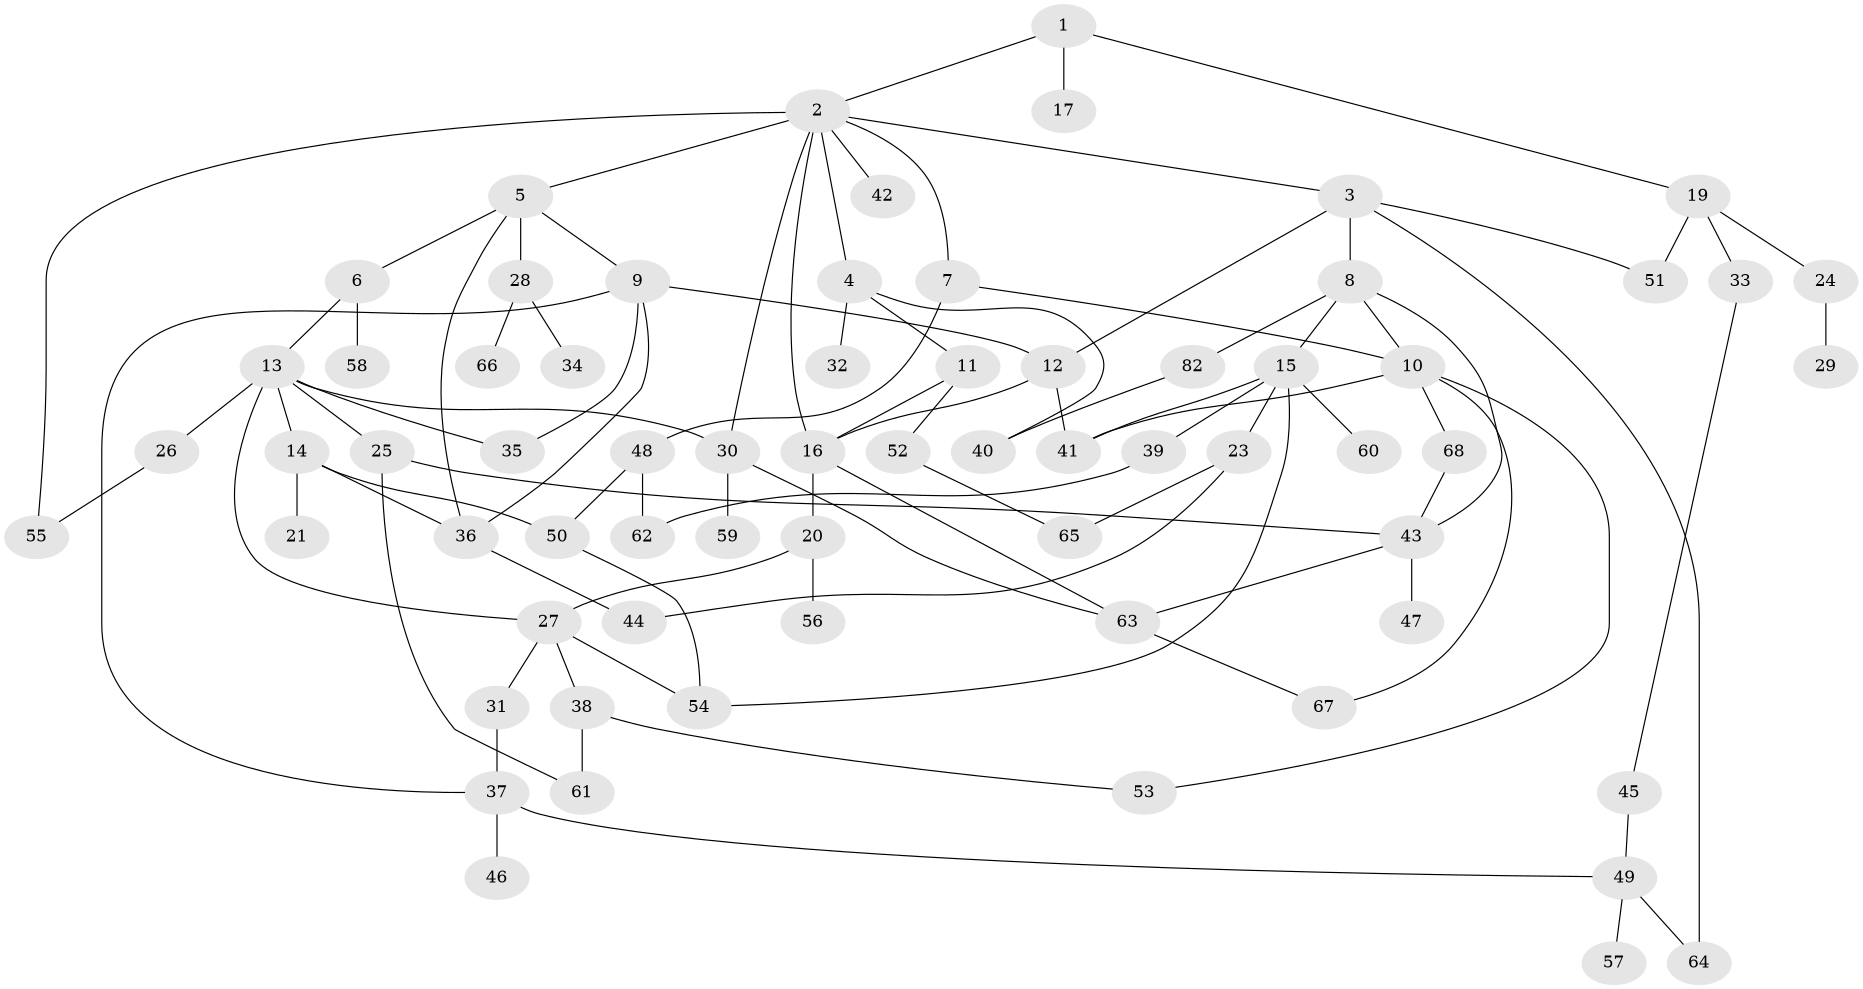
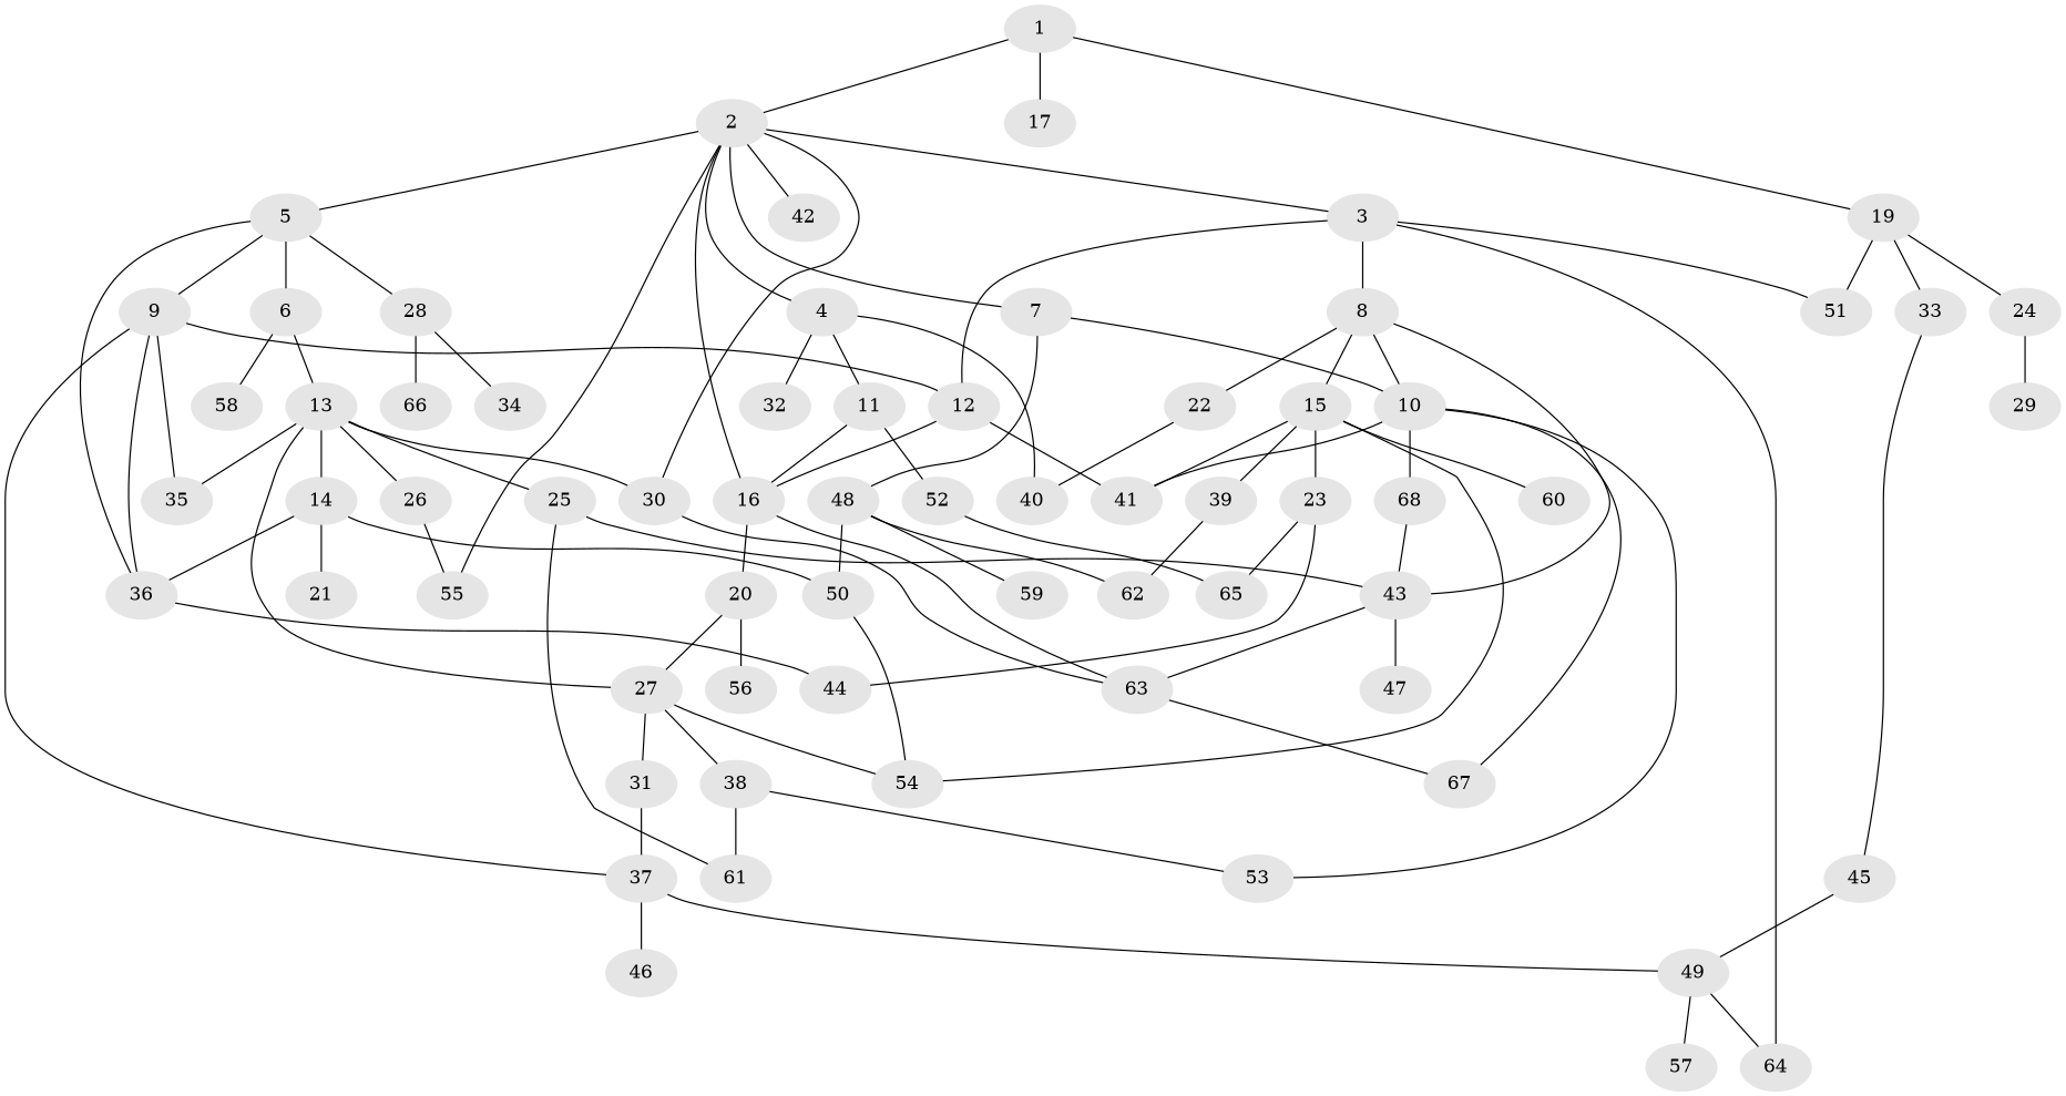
  graph {
    node [color=gray90 style=filled]
    1
    2
    17
    19
    3
    4
    5
    7
    16
    30
    42
    55
    51
    24
    33
    8
    12
    64
    11
    32
    40
    6
    9
    28
    36
    10
    48
    20
    63
    59
    15
-   22 [label=82]
+   22
    43
    41
    52
    13
    58
    35
    37
    34
    66
    44
    14
    25
    26
    27
    n47 [label=68]
    53
    67
    50
    62
    23
    39
    54
    60
    47
    46
    49
    65
    21
    61
    31
    38
    56
    29
    45
    57
    1 -- 2
    1 -- 17
    1 -- 19
    2 -- 3
    2 -- 4
    2 -- 5
    2 -- 7
    2 -- 16
    2 -- 30
    2 -- 42
    2 -- 55
    19 -- 51
    19 -- 24
    19 -- 33
    3 -- 51
    3 -- 8
    3 -- 12
    3 -- 64
    4 -- 11
    4 -- 32
    4 -- 40
    5 -- 6
    5 -- 9
    5 -- 28
    5 -- 36
    7 -- 10
    7 -- 48
    16 -- 20
    16 -- 63
    30 -- 63
-   30 -- 59
+   48 -- 59
    24 -- 29
    33 -- 45
    8 -- 10
    8 -- 15
    8 -- 22
    8 -- 43
    12 -- 16
    12 -- 41
    11 -- 16
    11 -- 52
    6 -- 13
    6 -- 58
    9 -- 12
    9 -- 36
    9 -- 35
    9 -- 37
    28 -- 34
    28 -- 66
    36 -- 44
    10 -- 41
    10 -- n47
    10 -- 53
    10 -- 67
    48 -- 50
    48 -- 62
    20 -- 27
    20 -- 56
    63 -- 67
    15 -- 41
    15 -- 23
    15 -- 39
    15 -- 54
    15 -- 60
    22 -- 40
    43 -- 63
    43 -- 47
    52 -- 65
    13 -- 30
    13 -- 35
    13 -- 14
    13 -- 25
    13 -- 26
    13 -- 27
    37 -- 46
    37 -- 49
    14 -- 36
    14 -- 50
    14 -- 21
    25 -- 43
    25 -- 61
    26 -- 55
    27 -- 54
    27 -- 31
    27 -- 38
    n47 -- 43
    50 -- 54
    23 -- 44
    23 -- 65
    39 -- 62
    49 -- 64
    49 -- 57
    31 -- 37
    38 -- 53
    38 -- 61
    45 -- 49
  }
